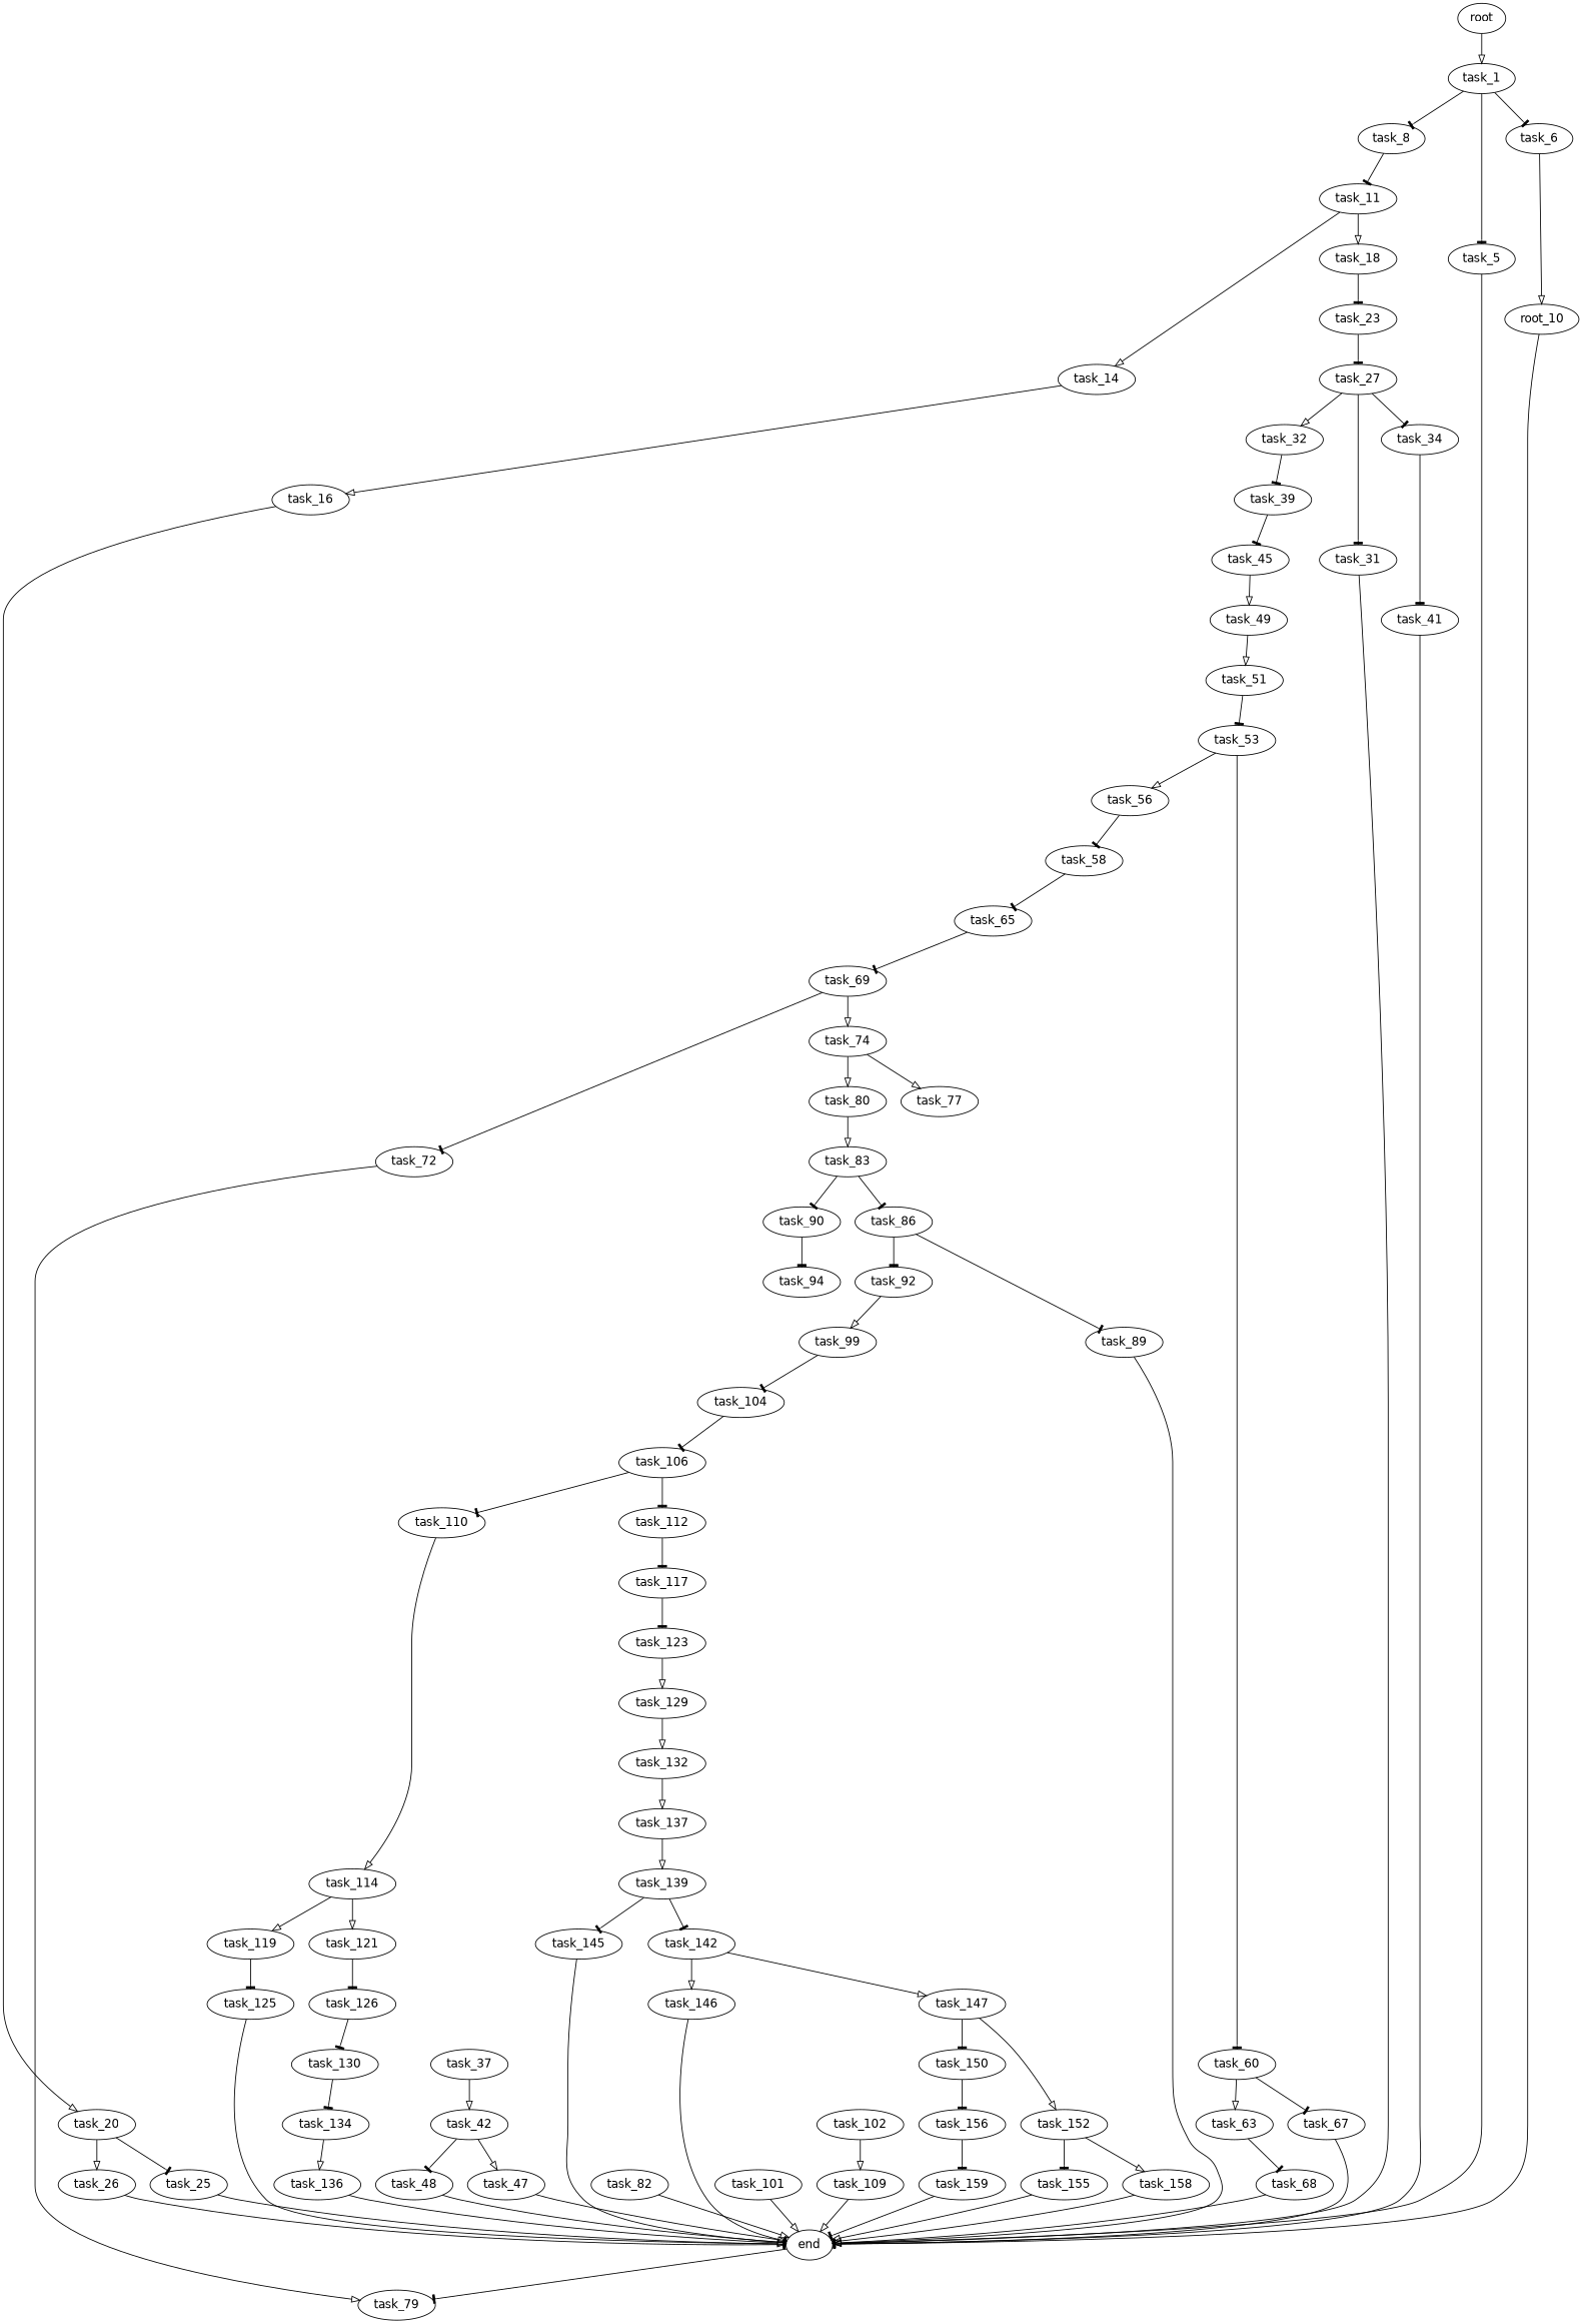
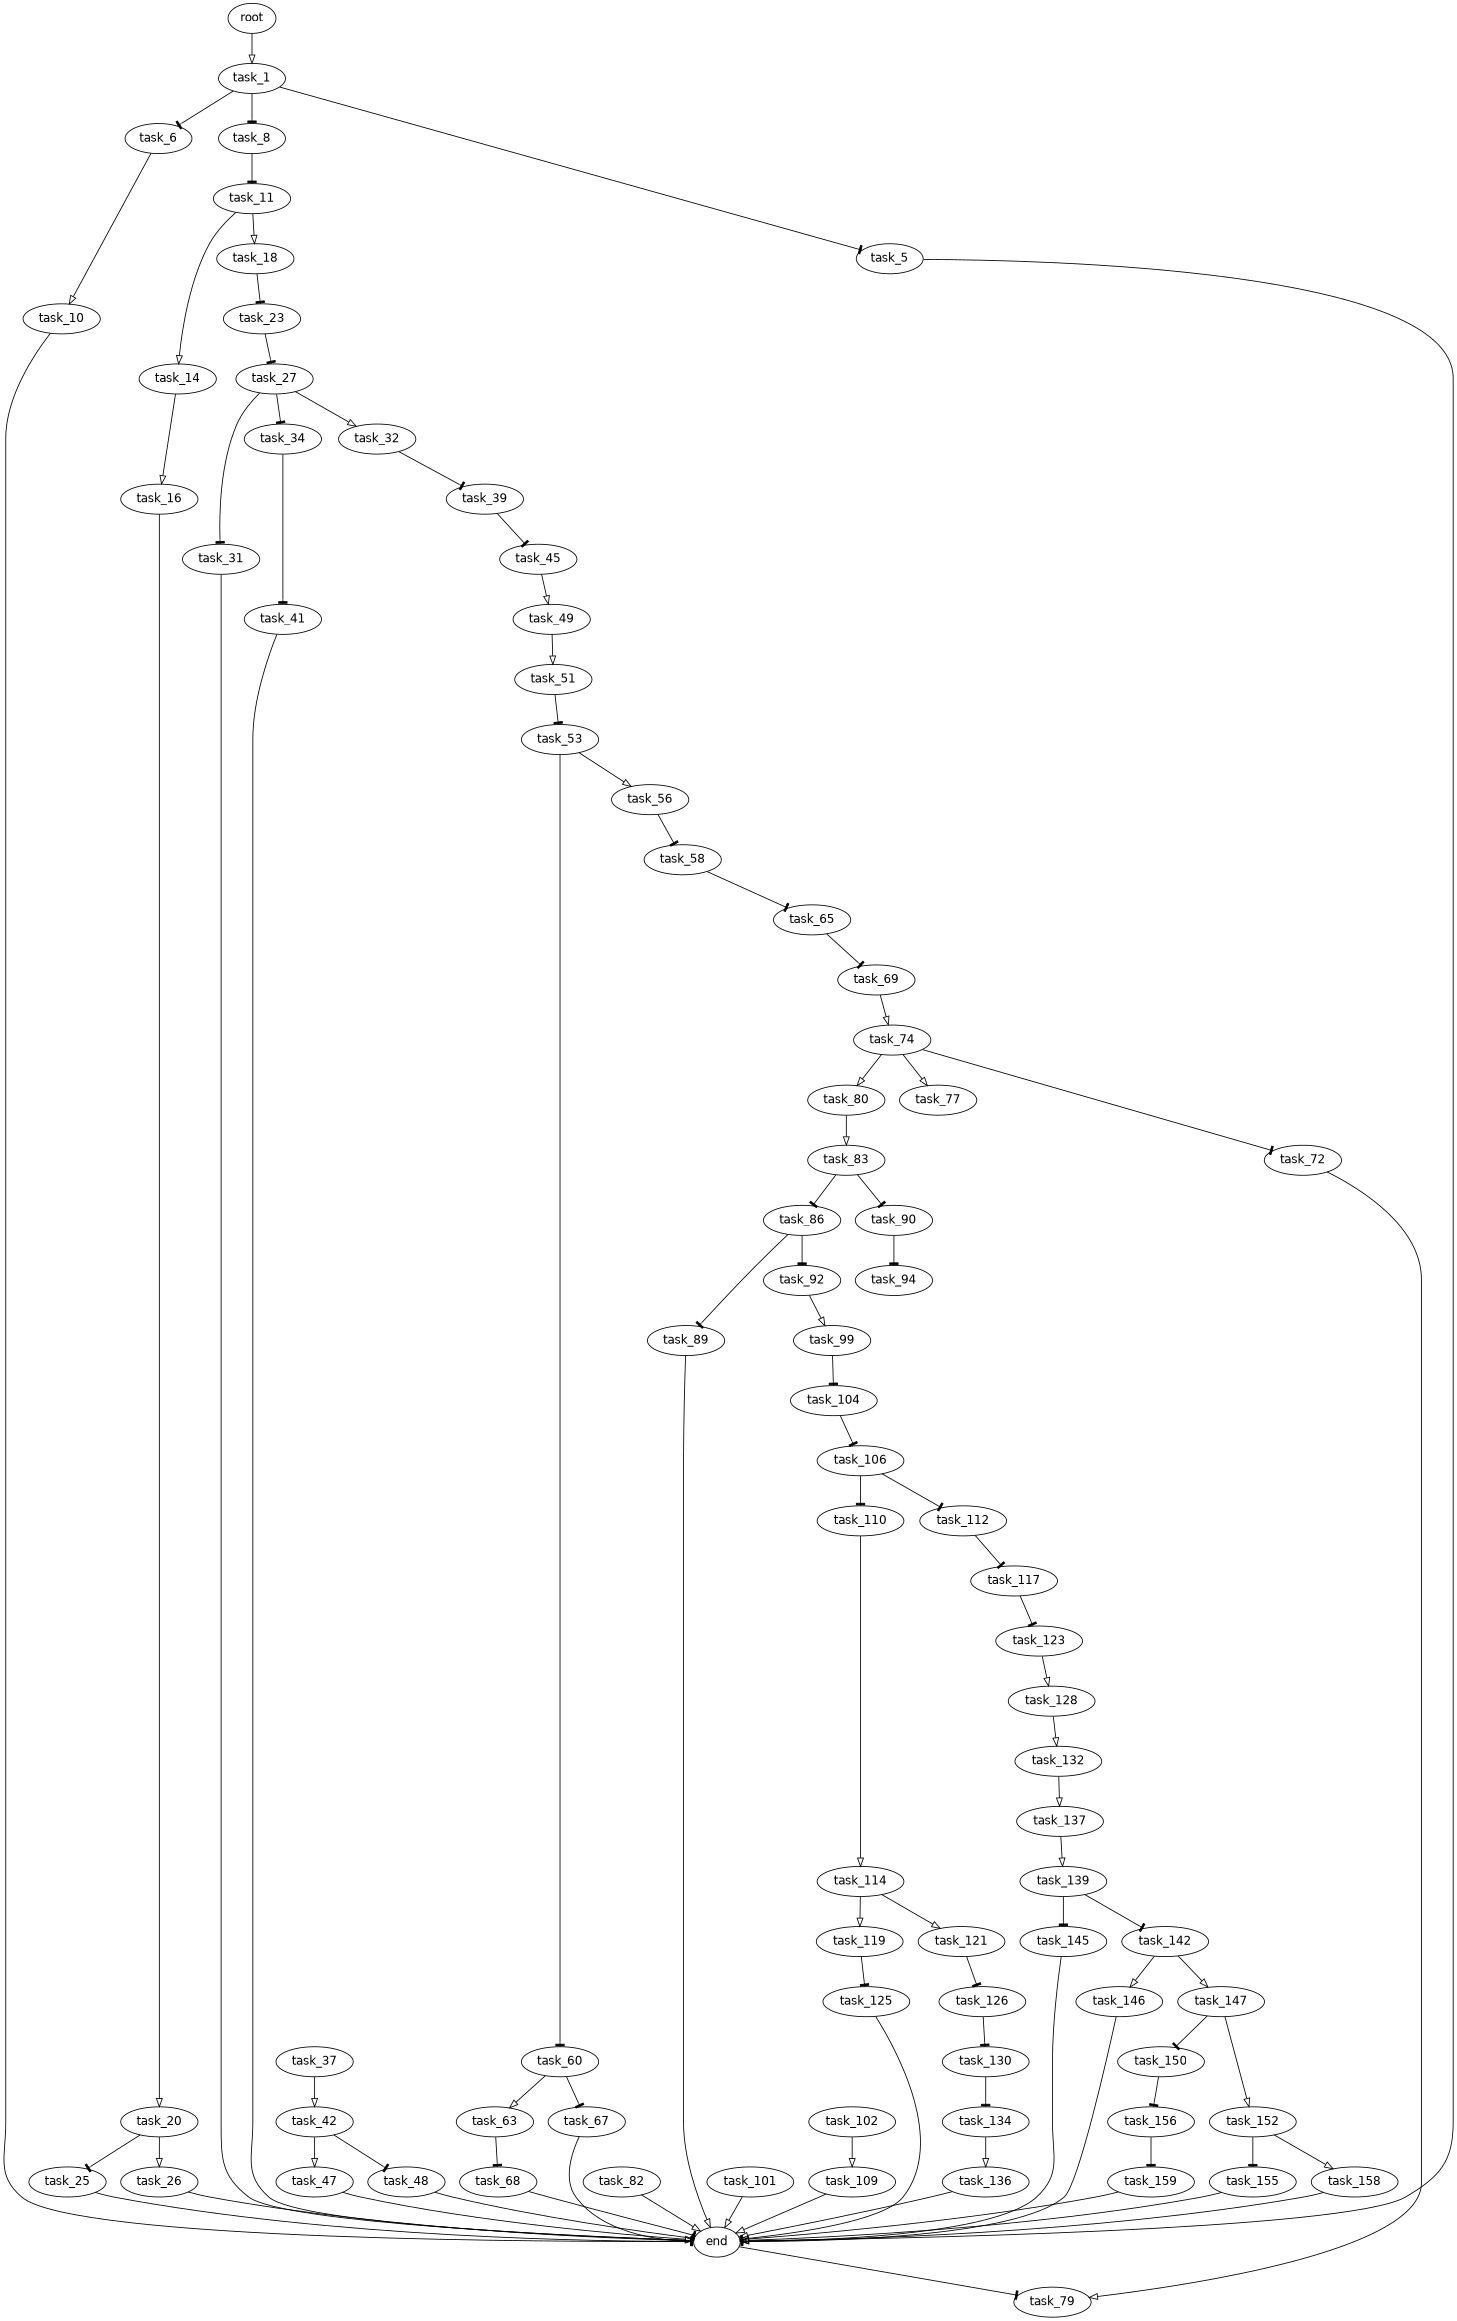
  digraph {
    fontname="DejaVu Sans"
    node [fontname="DejaVu Sans"]
    edge [arrowhead=tee fontname="DejaVu Sans"]
    root
    task_1
    task_5
    task_6
    task_8
    end
-   task_10 [label=root_10]
+   task_10
    task_11
    task_79
    task_14
    task_18
    task_16
    task_23
    task_20
    task_27
    task_25
    task_26
    task_31
    task_32
    task_34
    task_39
    task_41
    task_45
    task_37
    task_42
    task_49
    task_47
    task_48
    task_51
    task_53
    task_56
    task_60
    task_58
    task_63
    task_67
    task_65
    task_68
    task_69
    task_72
    task_74
    task_77
    task_80
    task_83
    task_82
    task_86
    task_90
    task_89
    task_92
    task_94
    task_99
    task_104
    task_106
    task_101
    task_102
    task_109
    task_110
    task_112
    task_114
    task_117
    task_119
    task_121
    task_123
    task_125
    task_126
-   task_128 [label=task_129]
+   task_128
    task_130
    task_132
    task_134
    task_137
    task_136
    task_139
    task_142
    task_145
    task_146
    task_147
    task_150
    task_152
    task_156
    task_155
    task_158
    task_159
    root -> task_1 [arrowhead=onormal]
    task_1 -> task_5
    task_1 -> task_6
    task_1 -> task_8
    task_5 -> end [arrowhead=onormal]
    task_6 -> task_10 [arrowhead=onormal]
    task_8 -> task_11
    end -> task_79
    task_10 -> end
    task_11 -> task_14 [arrowhead=onormal]
    task_11 -> task_18 [arrowhead=onormal]
    task_14 -> task_16 [arrowhead=onormal]
    task_18 -> task_23
    task_16 -> task_20 [arrowhead=onormal]
    task_23 -> task_27
    task_20 -> task_25
    task_20 -> task_26 [arrowhead=onormal]
    task_27 -> task_31
    task_27 -> task_32 [arrowhead=onormal]
    task_27 -> task_34
    task_25 -> end
    task_26 -> end
    task_31 -> end [arrowhead=onormal]
    task_32 -> task_39
    task_34 -> task_41
    task_39 -> task_45
    task_41 -> end
    task_45 -> task_49 [arrowhead=onormal]
    task_37 -> task_42 [arrowhead=onormal]
    task_42 -> task_47 [arrowhead=onormal]
    task_42 -> task_48
    task_49 -> task_51 [arrowhead=onormal]
    task_47 -> end [arrowhead=onormal]
    task_48 -> end
    task_51 -> task_53
    task_53 -> task_56 [arrowhead=onormal]
    task_53 -> task_60
    task_56 -> task_58
    task_60 -> task_63 [arrowhead=onormal]
    task_60 -> task_67
    task_58 -> task_65
    task_63 -> task_68
    task_67 -> end
    task_65 -> task_69
    task_68 -> end
-   task_69 -> task_72
+   task_74 -> task_72
    task_69 -> task_74 [arrowhead=onormal]
    task_72 -> task_79 [arrowhead=onormal]
    task_74 -> task_77 [arrowhead=onormal]
    task_74 -> task_80 [arrowhead=onormal]
    task_80 -> task_83 [arrowhead=onormal]
    task_83 -> task_86
    task_83 -> task_90
    task_82 -> end [arrowhead=onormal]
    task_86 -> task_89
    task_86 -> task_92
    task_90 -> task_94
    task_89 -> end [arrowhead=onormal]
    task_92 -> task_99 [arrowhead=onormal]
    task_99 -> task_104
    task_104 -> task_106
    task_106 -> task_110
    task_106 -> task_112
    task_101 -> end [arrowhead=onormal]
    task_102 -> task_109 [arrowhead=onormal]
    task_109 -> end [arrowhead=onormal]
    task_110 -> task_114 [arrowhead=onormal]
    task_112 -> task_117
    task_114 -> task_119 [arrowhead=onormal]
    task_114 -> task_121 [arrowhead=onormal]
    task_117 -> task_123
    task_119 -> task_125
    task_121 -> task_126
    task_123 -> task_128 [arrowhead=onormal]
    task_125 -> end [arrowhead=onormal]
    task_126 -> task_130
    task_128 -> task_132 [arrowhead=onormal]
    task_130 -> task_134
    task_132 -> task_137 [arrowhead=onormal]
    task_134 -> task_136 [arrowhead=onormal]
    task_137 -> task_139 [arrowhead=onormal]
    task_136 -> end [arrowhead=onormal]
    task_139 -> task_142
    task_139 -> task_145
    task_142 -> task_146 [arrowhead=onormal]
    task_142 -> task_147 [arrowhead=onormal]
    task_145 -> end
    task_146 -> end
    task_147 -> task_150
    task_147 -> task_152 [arrowhead=onormal]
    task_150 -> task_156
    task_152 -> task_155
    task_152 -> task_158 [arrowhead=onormal]
    task_156 -> task_159
    task_155 -> end [arrowhead=onormal]
    task_158 -> end [arrowhead=onormal]
    task_159 -> end
  }
